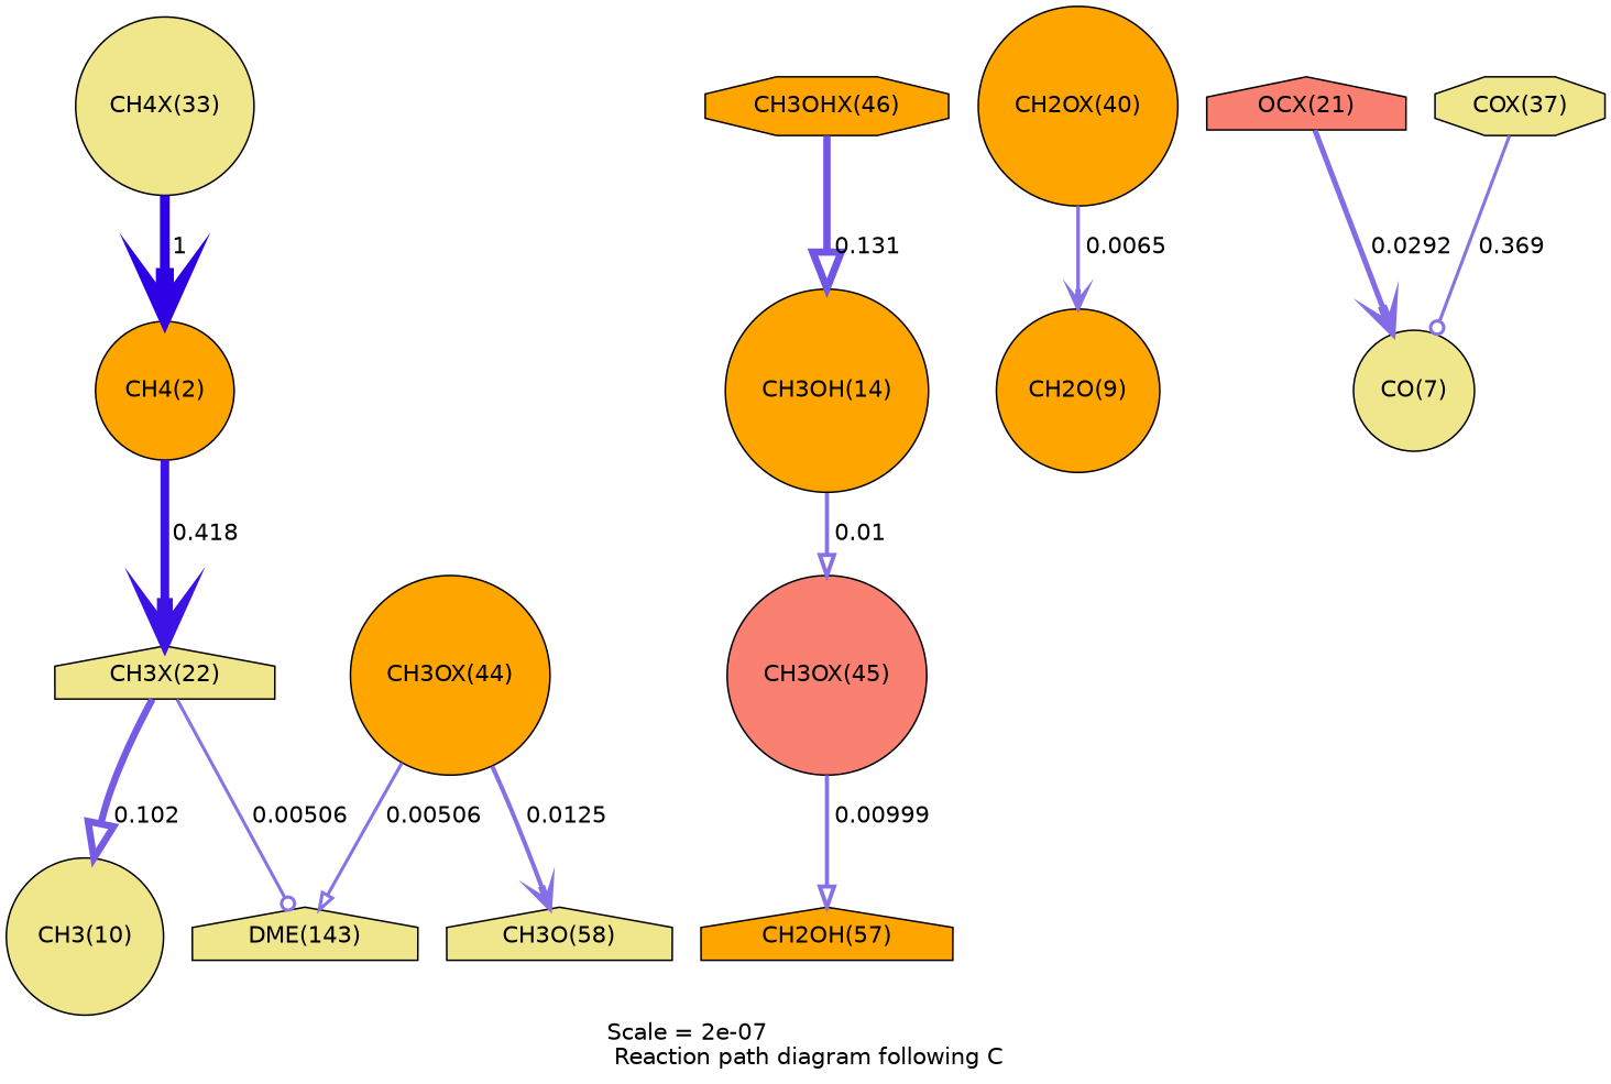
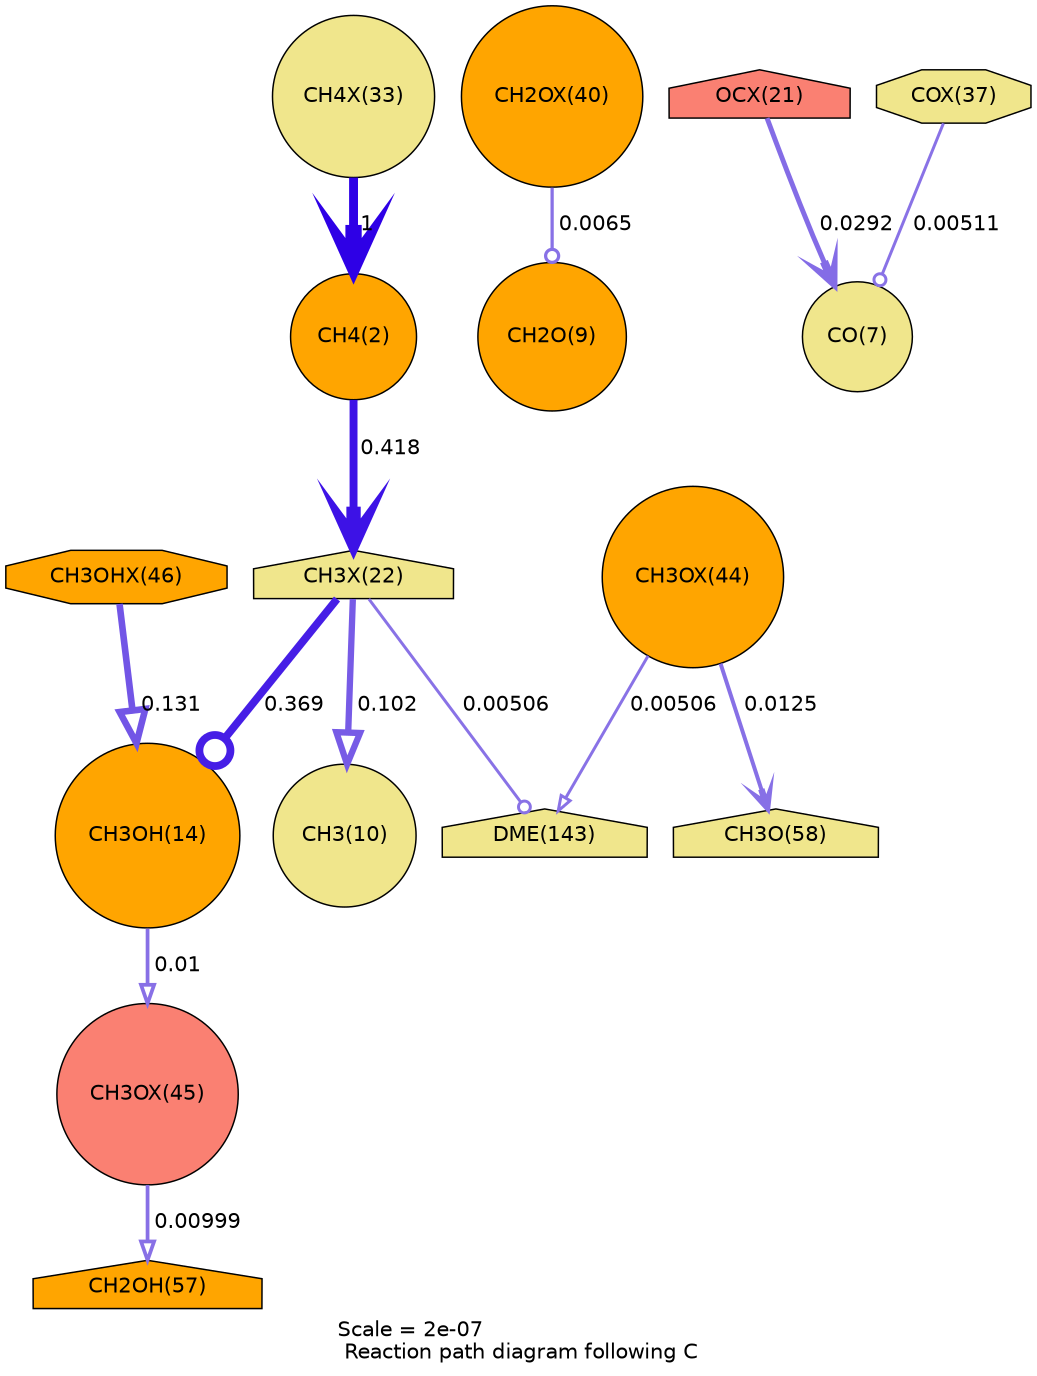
  digraph {
    fontname=Helvetica
    label="Scale = 2e-07\l Reaction path diagram following C"
    node [fillcolor=khaki fontname=Helvetica shape=circle style=filled]
    edge [arrowhead=onormal arrowsize=1 color="0.7, 0.505, 0.9" fontname=Helvetica penwidth=2.01]
    n1 [label="CH4X(33)"]
    n2 [fillcolor=orange label="CH4(2)"]
    n3 [label="CH3X(22)" shape=house]
    n4 [label="CH3(10)"]
    n5 [fillcolor=orange label="CH3OH(14)"]
    n6 [label="DME(143)" shape=house]
    n7 [fillcolor=salmon label="CH3OX(45)"]
    n8 [fillcolor=orange label="CH3OX(44)"]
    n9 [label="CH3O(58)" shape=house]
    n10 [fillcolor=orange label="CH2OH(57)" shape=house]
    n11 [fillcolor=orange label="CH3OHX(46)" shape=octagon]
    n12 [fillcolor=orange label="CH2OX(40)"]
    n13 [fillcolor=orange label="CH2O(9)"]
    n14 [fillcolor=salmon label="OCX(21)" shape=house]
    n15 [label="CO(7)"]
    n16 [label="COX(37)" shape=octagon]
    n1 -> n2 [arrowhead=vee arrowsize=3 color="0.7, 1.5, 0.9" label=" 1" penwidth=6]
    n2 -> n3 [arrowhead=vee arrowsize=2.67 color="0.7, 0.918, 0.9" label=" 0.418" penwidth=5.34]
    n3 -> n4 [arrowsize=2.14 color="0.7, 0.602, 0.9" label=" 0.102" penwidth=4.27]
+   n3 -> n5 [arrowhead=odot arrowsize=2.62 color="0.7, 0.869, 0.9" label=" 0.369" penwidth=5.25]
    n3 -> n6 [arrowhead=odot label=" 0.00506"]
    n5 -> n7 [arrowsize=1.26 color="0.7, 0.51, 0.9" label=" 0.01" penwidth=2.52]
    n7 -> n10 [arrowsize=1.26 color="0.7, 0.51, 0.9" label=" 0.00999" penwidth=2.52]
    n8 -> n6 [label=" 0.00506"]
    n8 -> n9 [arrowhead=vee arrowsize=1.35 color="0.7, 0.513, 0.9" label=" 0.0125" penwidth=2.69]
    n11 -> n5 [arrowsize=2.23 color="0.7, 0.631, 0.9" label=" 0.131" penwidth=4.47]
-   n12 -> n13 [arrowhead=vee arrowsize=1.1 color="0.7, 0.507, 0.9" label=" 0.0065" penwidth=2.2]
+   n12 -> n13 [arrowhead=odot arrowsize=1.1 color="0.7, 0.507, 0.9" label=" 0.0065" penwidth=2.2]
    n14 -> n15 [arrowhead=vee arrowsize=1.67 color="0.7, 0.529, 0.9" label=" 0.0292" penwidth=3.33]
-   n16 -> n15 [arrowhead=odot arrowsize=1.01 label=" 0.369" penwidth=2.02]
+   n16 -> n15 [arrowhead=odot arrowsize=1.01 label=" 0.00511" penwidth=2.02]
  }
